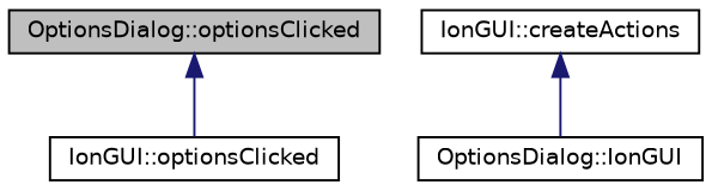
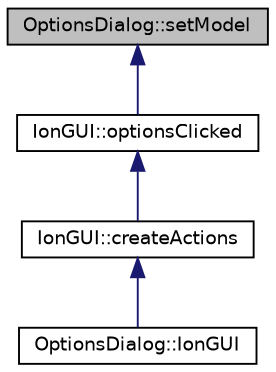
  digraph {
    rankdir=TB
    node [color=black fillcolor=white fontname=Helvetica fontsize=10 shape=record style=filled]
    edge [color=midnightblue dir=back fontname=Helvetica fontsize=10 labelfontname=Helvetica labelfontsize=10 style=solid]
-   n1 [fillcolor=grey75 fontcolor=black height=0.2 label="OptionsDialog::optionsClicked" width=0.4]
+   n1 [fillcolor=grey75 fontcolor=black height=0.2 label="OptionsDialog::setModel" width=0.4]
    n2 [height=0.2 label="IonGUI::optionsClicked" width=0.4]
    n3 [height=0.2 label="IonGUI::createActions" width=0.4]
    n4 [height=0.2 label="OptionsDialog::IonGUI" width=0.4]
    n1 -> n2
+   n2 -> n3
    n3 -> n4
  }
